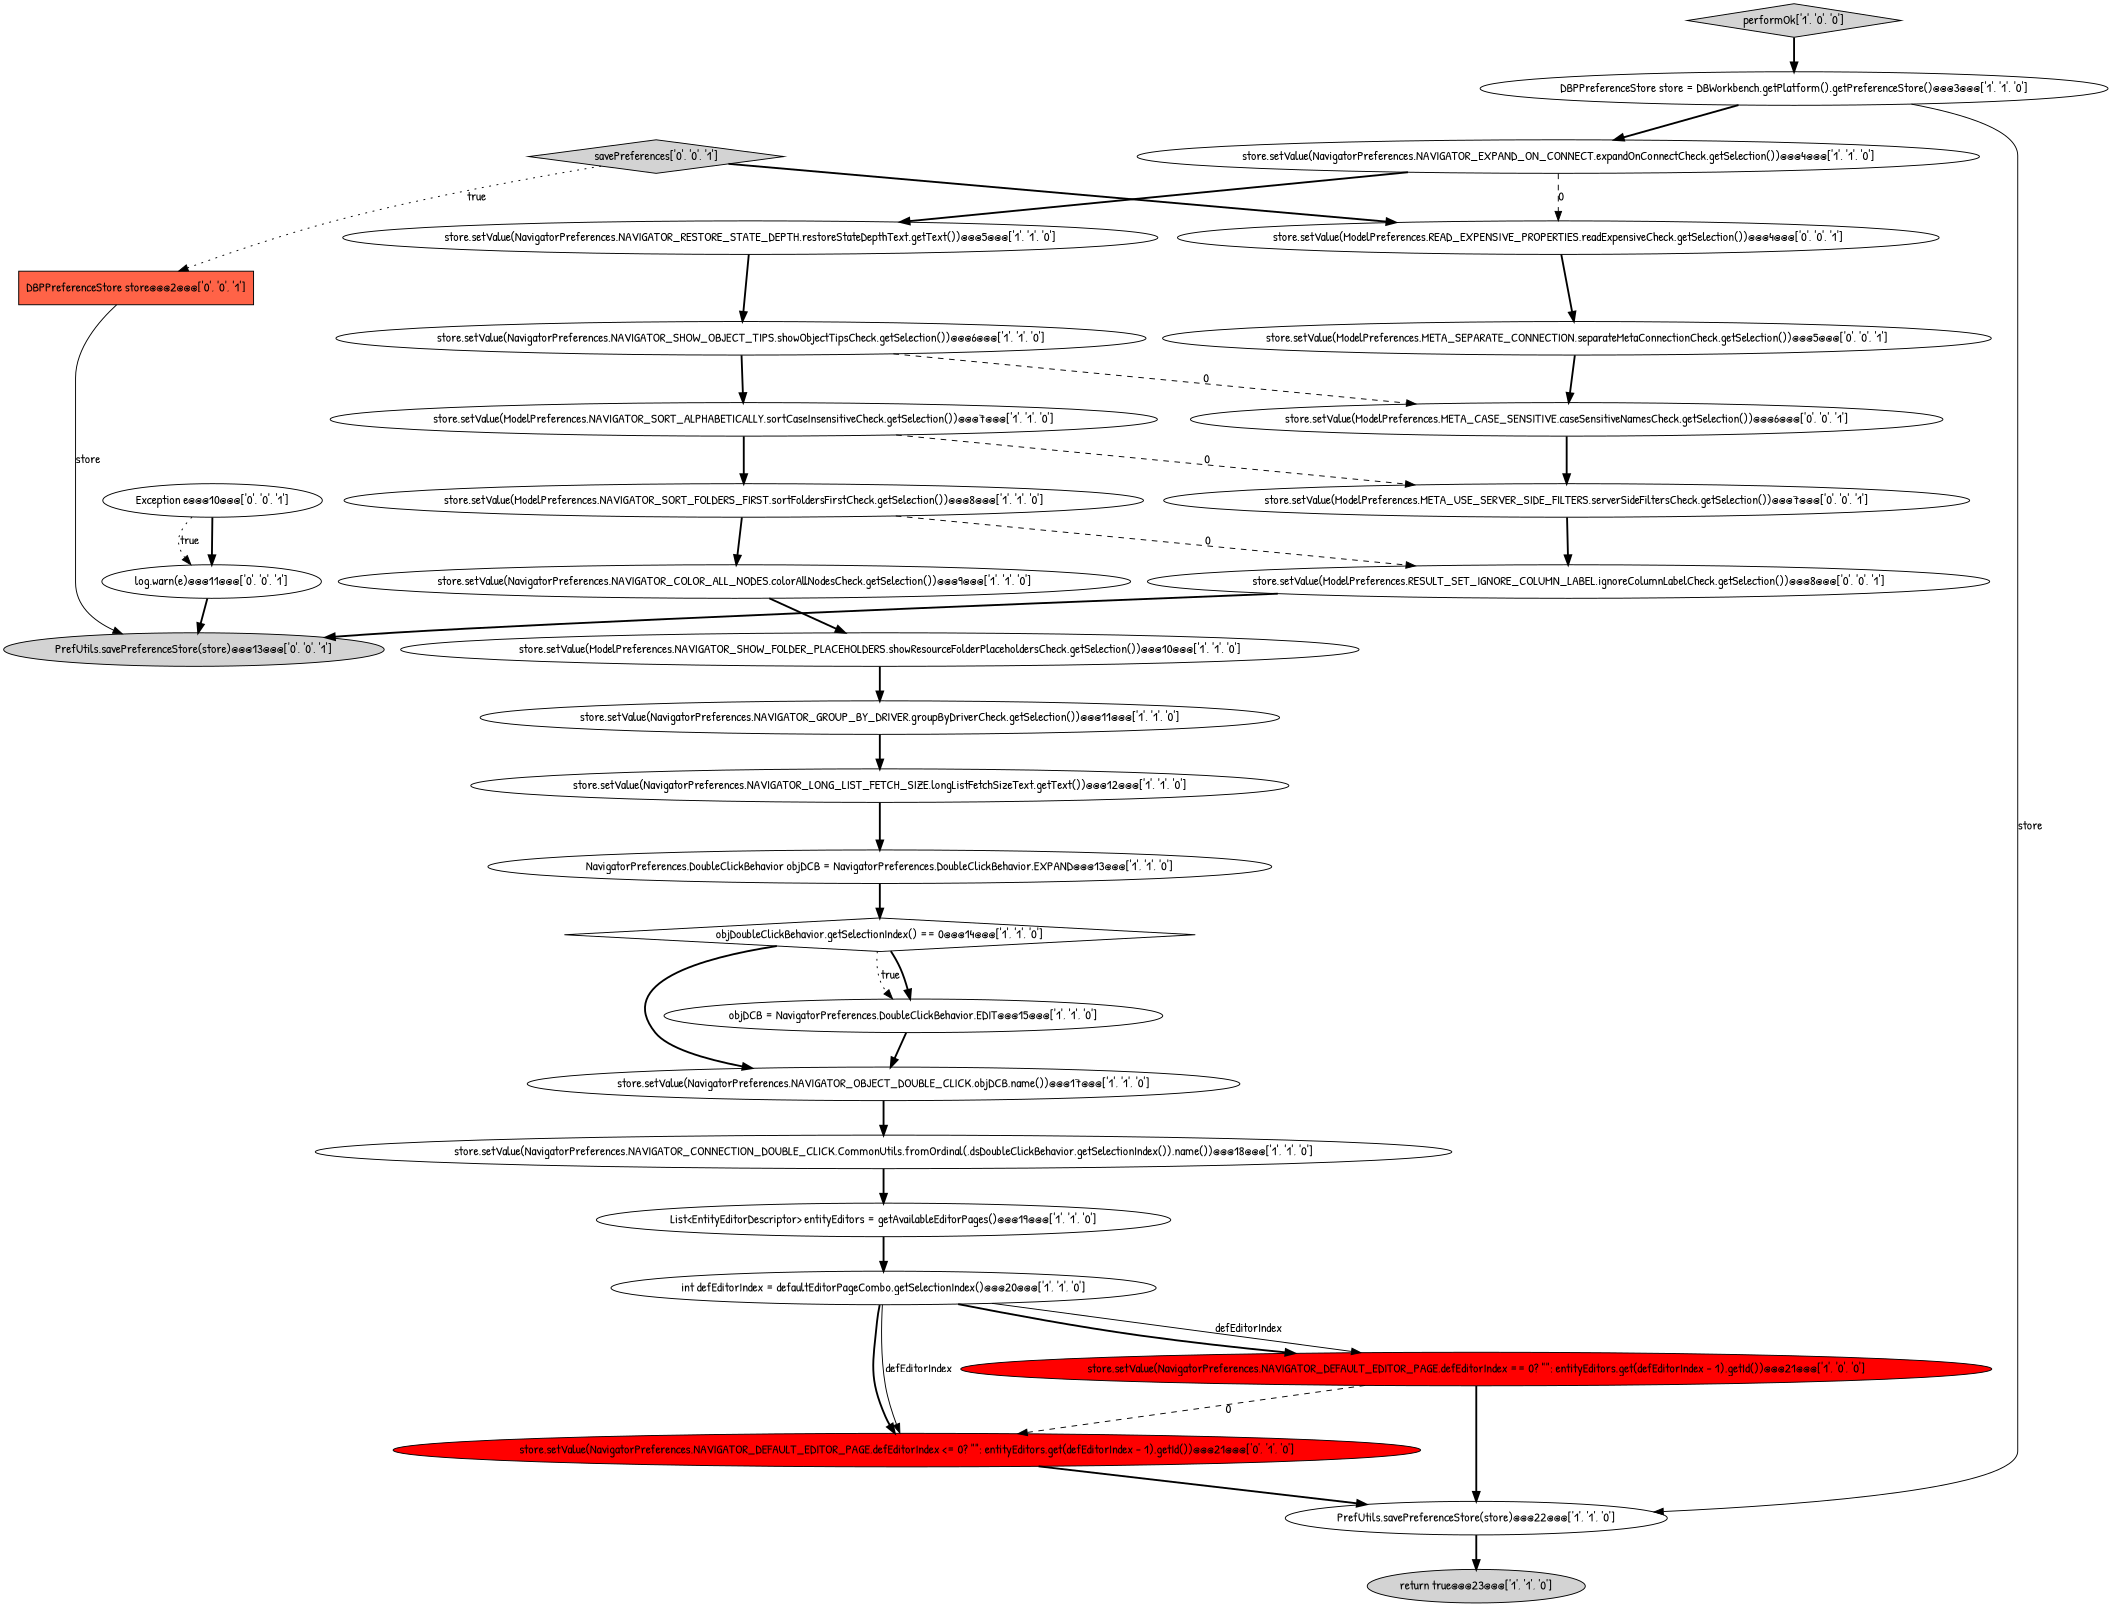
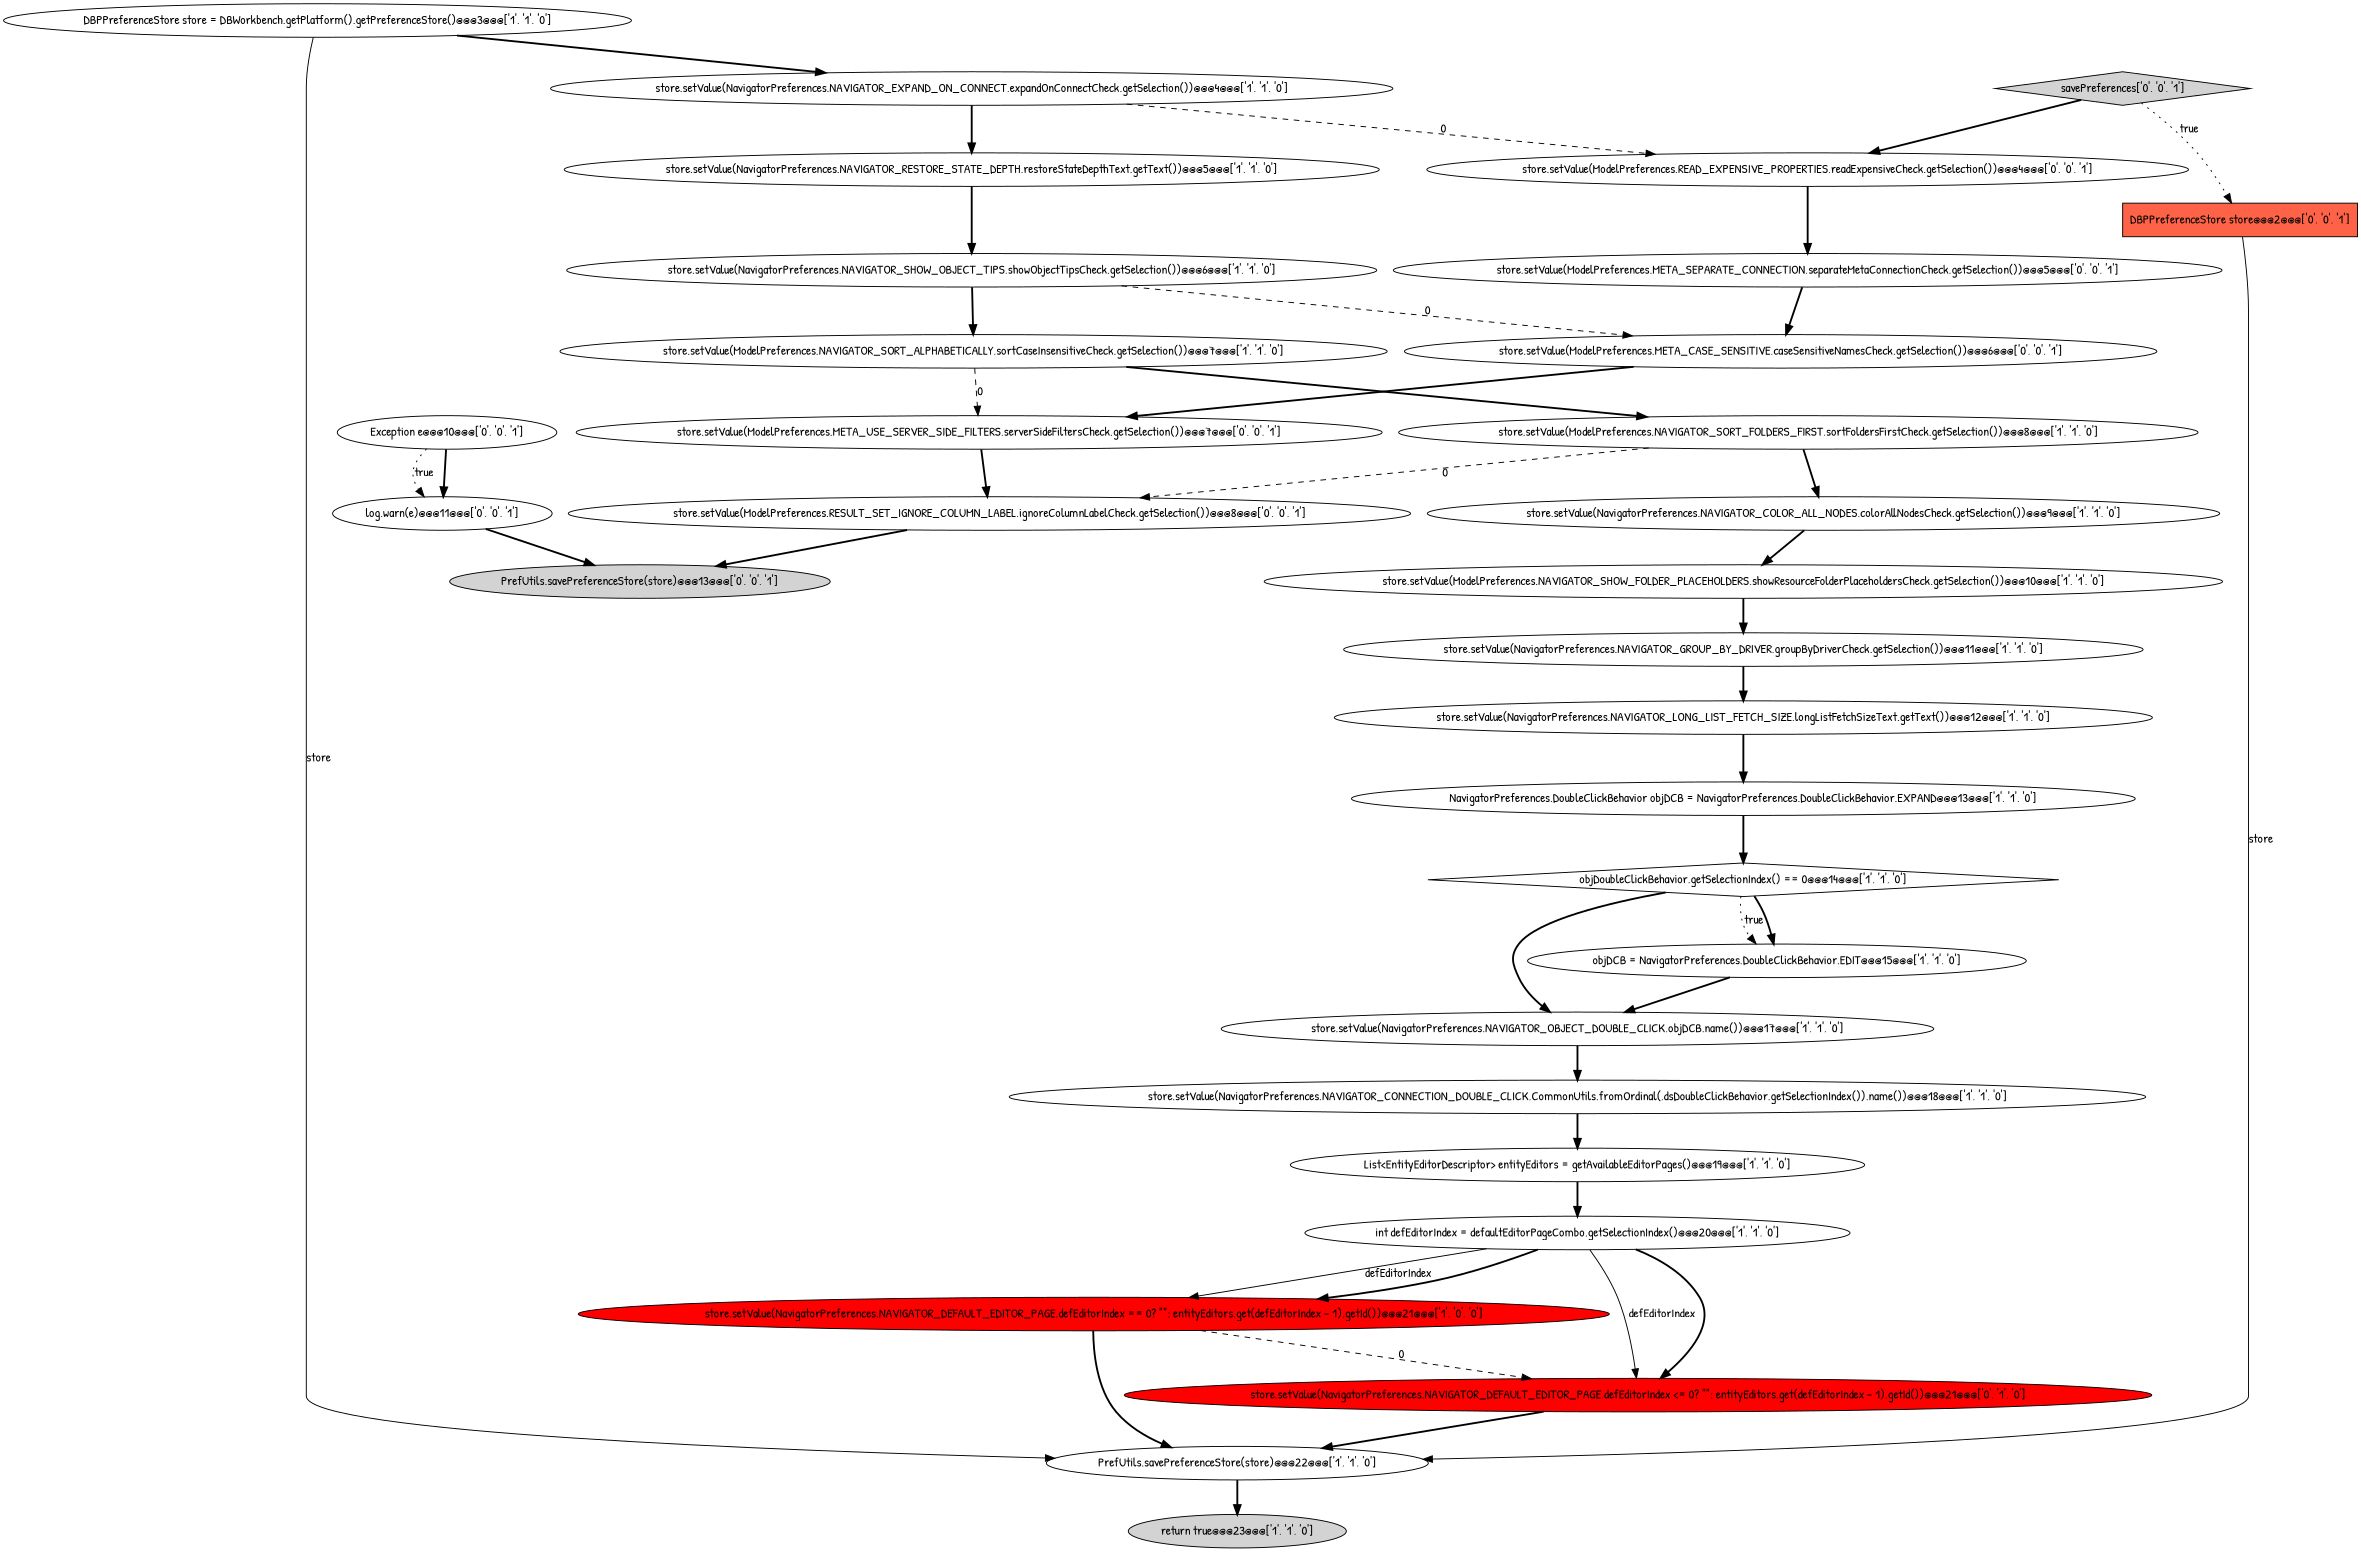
  digraph {
    fontname="Patrick Hand"
    node [fillcolor=white fontname="Patrick Hand" shape=ellipse style=filled]
    edge [fontname="Patrick Hand" style=bold]
    n1 [label="store.setValue(ModelPreferences.RESULT_SET_IGNORE_COLUMN_LABEL,ignoreColumnLabelCheck.getSelection())@@@8@@@['0', '0', '1']"]
    n2 [fillcolor=lightgray label="PrefUtils.savePreferenceStore(store)@@@13@@@['0', '0', '1']"]
    n3 [label="Exception e@@@10@@@['0', '0', '1']"]
    n4 [label="log.warn(e)@@@11@@@['0', '0', '1']"]
    n5 [label="store.setValue(NavigatorPreferences.NAVIGATOR_OBJECT_DOUBLE_CLICK,objDCB.name())@@@17@@@['1', '1', '0']"]
    n6 [label="store.setValue(NavigatorPreferences.NAVIGATOR_CONNECTION_DOUBLE_CLICK,CommonUtils.fromOrdinal(,dsDoubleClickBehavior.getSelectionIndex()).name())@@@18@@@['1', '1', '0']"]
    n7 [label="List<EntityEditorDescriptor> entityEditors = getAvailableEditorPages()@@@19@@@['1', '1', '0']"]
    n8 [label="DBPPreferenceStore store = DBWorkbench.getPlatform().getPreferenceStore()@@@3@@@['1', '1', '0']"]
    n9 [label="PrefUtils.savePreferenceStore(store)@@@22@@@['1', '1', '0']"]
    n10 [label="store.setValue(NavigatorPreferences.NAVIGATOR_EXPAND_ON_CONNECT,expandOnConnectCheck.getSelection())@@@4@@@['1', '1', '0']"]
    n11 [fillcolor=lightgray label="return true@@@23@@@['1', '1', '0']"]
    n12 [label="objDoubleClickBehavior.getSelectionIndex() == 0@@@14@@@['1', '1', '0']" shape=diamond]
    n13 [label="objDCB = NavigatorPreferences.DoubleClickBehavior.EDIT@@@15@@@['1', '1', '0']"]
    n14 [label="store.setValue(ModelPreferences.READ_EXPENSIVE_PROPERTIES,readExpensiveCheck.getSelection())@@@4@@@['0', '0', '1']"]
    n15 [label="store.setValue(ModelPreferences.META_SEPARATE_CONNECTION,separateMetaConnectionCheck.getSelection())@@@5@@@['0', '0', '1']"]
    n16 [label="store.setValue(ModelPreferences.META_CASE_SENSITIVE,caseSensitiveNamesCheck.getSelection())@@@6@@@['0', '0', '1']"]
    n17 [label="int defEditorIndex = defaultEditorPageCombo.getSelectionIndex()@@@20@@@['1', '1', '0']"]
    n18 [fillcolor=red label="store.setValue(NavigatorPreferences.NAVIGATOR_DEFAULT_EDITOR_PAGE,defEditorIndex <= 0? \"\": entityEditors.get(defEditorIndex - 1).getId())@@@21@@@['0', '1', '0']"]
    n19 [fillcolor=red label="store.setValue(NavigatorPreferences.NAVIGATOR_DEFAULT_EDITOR_PAGE,defEditorIndex == 0? \"\": entityEditors.get(defEditorIndex - 1).getId())@@@21@@@['1', '0', '0']"]
    n20 [label="store.setValue(ModelPreferences.NAVIGATOR_SHOW_FOLDER_PLACEHOLDERS,showResourceFolderPlaceholdersCheck.getSelection())@@@10@@@['1', '1', '0']"]
    n21 [label="store.setValue(NavigatorPreferences.NAVIGATOR_GROUP_BY_DRIVER,groupByDriverCheck.getSelection())@@@11@@@['1', '1', '0']"]
    n22 [label="store.setValue(NavigatorPreferences.NAVIGATOR_LONG_LIST_FETCH_SIZE,longListFetchSizeText.getText())@@@12@@@['1', '1', '0']"]
    n23 [label="NavigatorPreferences.DoubleClickBehavior objDCB = NavigatorPreferences.DoubleClickBehavior.EXPAND@@@13@@@['1', '1', '0']"]
    n24 [label="store.setValue(ModelPreferences.META_USE_SERVER_SIDE_FILTERS,serverSideFiltersCheck.getSelection())@@@7@@@['0', '0', '1']"]
    n25 [label="store.setValue(ModelPreferences.NAVIGATOR_SORT_FOLDERS_FIRST,sortFoldersFirstCheck.getSelection())@@@8@@@['1', '1', '0']"]
    n26 [label="store.setValue(NavigatorPreferences.NAVIGATOR_COLOR_ALL_NODES,colorAllNodesCheck.getSelection())@@@9@@@['1', '1', '0']"]
    n27 [fillcolor=lightgray label="savePreferences['0', '0', '1']" shape=diamond]
    n28 [fillcolor=tomato label="DBPPreferenceStore store@@@2@@@['0', '0', '1']" shape=box]
    n29 [label="store.setValue(NavigatorPreferences.NAVIGATOR_RESTORE_STATE_DEPTH,restoreStateDepthText.getText())@@@5@@@['1', '1', '0']"]
    n30 [label="store.setValue(NavigatorPreferences.NAVIGATOR_SHOW_OBJECT_TIPS,showObjectTipsCheck.getSelection())@@@6@@@['1', '1', '0']"]
    n31 [label="store.setValue(ModelPreferences.NAVIGATOR_SORT_ALPHABETICALLY,sortCaseInsensitiveCheck.getSelection())@@@7@@@['1', '1', '0']"]
-   n32 [fillcolor=lightgray label="performOk['1', '0', '0']" shape=diamond]
    n1 -> n2
    n3 -> n4 [label=true style=dotted]
    n3 -> n4
    n4 -> n2
    n5 -> n6
    n6 -> n7
    n7 -> n17
    n8 -> n9 [label=store style=solid]
    n8 -> n10
    n9 -> n11
    n10 -> n14 [label=0 style=dashed]
    n10 -> n29
    n12 -> n5
    n12 -> n13 [label=true style=dotted]
    n12 -> n13
    n13 -> n5
    n14 -> n15
    n15 -> n16
    n16 -> n24
    n17 -> n18 [label=defEditorIndex style=solid]
    n17 -> n18
    n17 -> n19 [label=defEditorIndex style=solid]
    n17 -> n19
    n18 -> n9
    n19 -> n9
    n19 -> n18 [label=0 style=dashed]
    n20 -> n21
    n21 -> n22
    n22 -> n23
    n23 -> n12
    n24 -> n1
    n25 -> n1 [label=0 style=dashed]
    n25 -> n26
    n26 -> n20
    n27 -> n14
    n27 -> n28 [label=true style=dotted]
-   n28 -> n2 [label=store style=solid]
+   n28 -> n9 [label=store style=solid]
    n29 -> n30
    n30 -> n16 [label=0 style=dashed]
    n30 -> n31
    n31 -> n24 [label=0 style=dashed]
    n31 -> n25
-   n32 -> n8
  }
